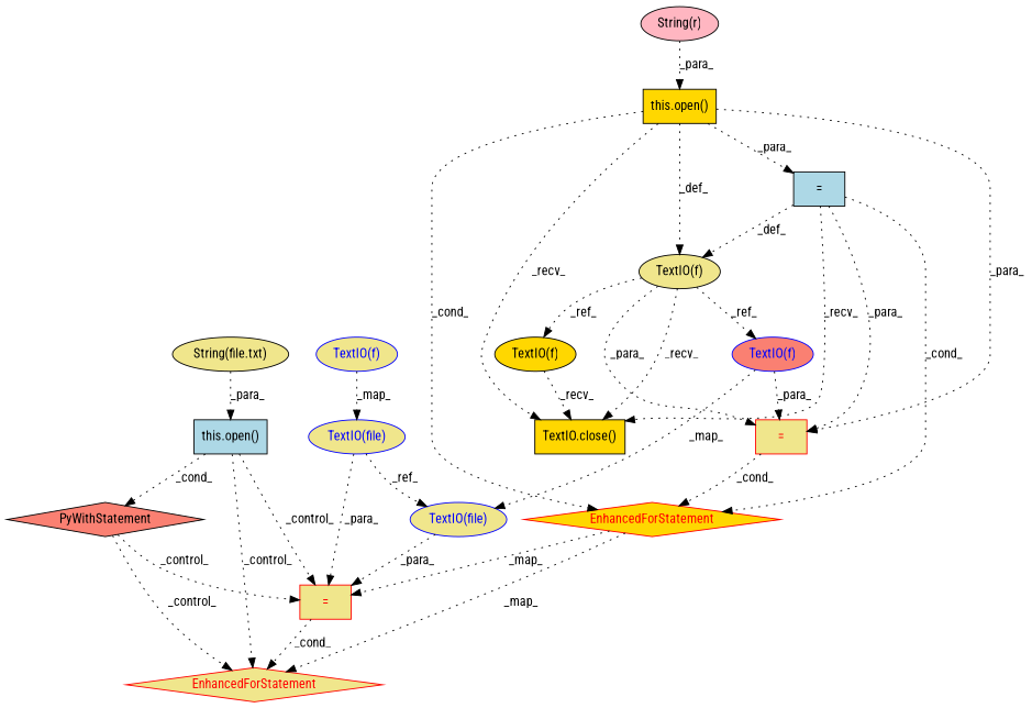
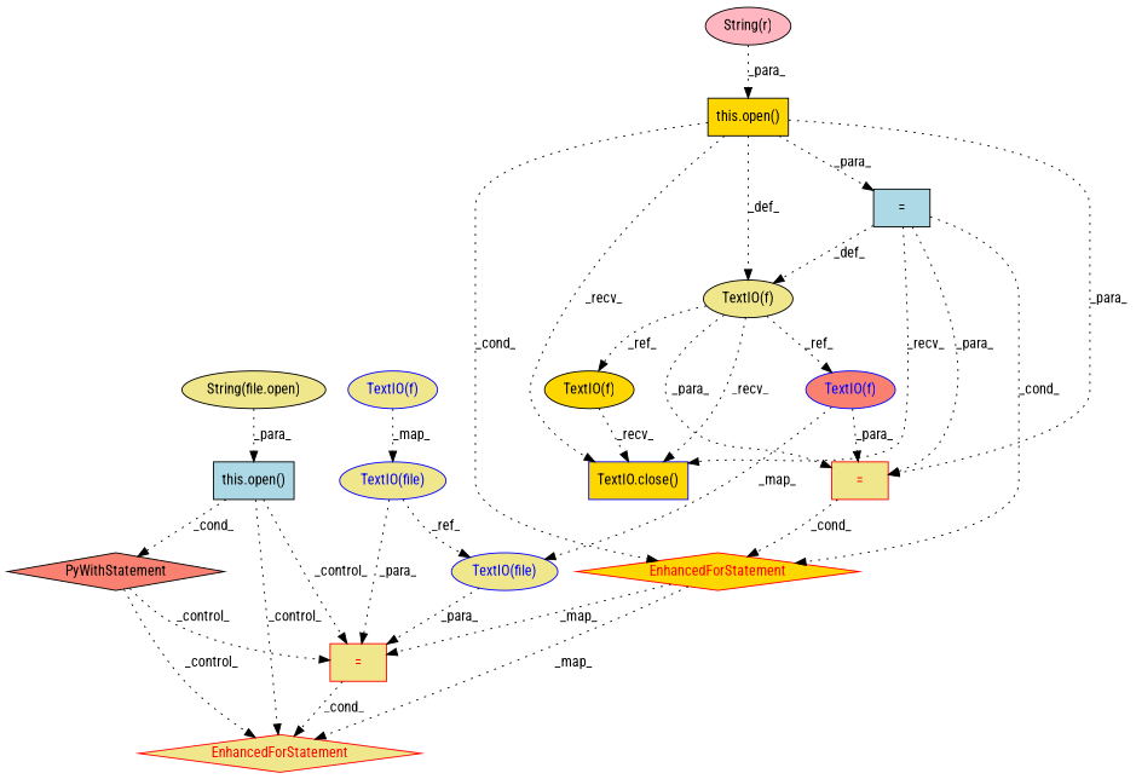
  digraph {
    fontname="Roboto Condensed"
    node [fillcolor=khaki fontname="Roboto Condensed" shape=ellipse style=filled]
    edge [fontname="Roboto Condensed" style=dotted]
    n1 [fillcolor=salmon label=PyWithStatement shape=diamond]
    n2 [color=red fontcolor=red label=EnhancedForStatement shape=diamond]
    n3 [color=red fontcolor=red label="=" shape=box]
    n4 [fillcolor=gold label="TextIO(f)"]
-   n5 [fillcolor=gold label="TextIO.close()" shape=box]
-   n6 [label="String(file.txt)"]
+   n5 [fillcolor=gold label="TextIO.close()" shape=box color=blue]
+   n6 [label="String(file.open)"]
    n7 [fillcolor=lightblue label="this.open()" shape=box]
    n8 [color=red fillcolor=gold fontcolor=red label=EnhancedForStatement shape=diamond]
    n9 [color=blue fontcolor=blue label="TextIO(file)"]
    n10 [color=blue fontcolor=blue label="TextIO(file)"]
    n11 [label="TextIO(f)"]
    n12 [color=blue fillcolor=salmon fontcolor=blue label="TextIO(f)"]
    n13 [color=red fontcolor=red label="=" shape=box]
    n14 [color=blue fontcolor=blue label="TextIO(f)"]
    n15 [fillcolor=lightpink label="String(r)"]
    n16 [fillcolor=gold label="this.open()" shape=box]
    n17 [fillcolor=lightblue label="=" shape=box]
    n1 -> n2 [label=_control_]
    n1 -> n3 [label=_control_]
    n3 -> n2 [label=_cond_]
    n4 -> n5 [label=_recv_]
    n6 -> n7 [label=_para_]
    n7 -> n1 [label=_cond_]
    n7 -> n2 [label=_control_]
    n7 -> n3 [label=_control_]
    n8 -> n2 [label=_map_]
    n8 -> n3 [label=_map_]
    n9 -> n3 [label=_para_]
    n9 -> n10 [label=_ref_]
    n10 -> n3 [label=_para_]
    n11 -> n4 [label=_ref_]
    n11 -> n5 [label=_recv_]
    n11 -> n12 [label=_ref_]
    n11 -> n13 [label=_para_]
    n12 -> n10 [label=_map_]
    n12 -> n13 [label=_para_]
    n13 -> n8 [label=_cond_]
    n14 -> n9 [label=_map_]
    n15 -> n16 [label=_para_]
    n16 -> n5 [label=_recv_]
    n16 -> n8 [label=_cond_]
    n16 -> n11 [label=_def_]
    n16 -> n13 [label=_para_]
    n16 -> n17 [label=_para_]
    n17 -> n5 [label=_recv_]
    n17 -> n8 [label=_cond_]
    n17 -> n11 [label=_def_]
    n17 -> n13 [label=_para_]
  }
